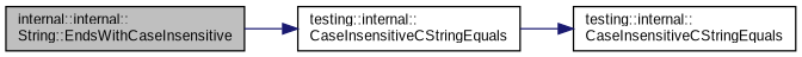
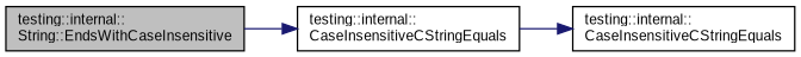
  digraph {
    rankdir=LR
    fontname="Liberation Sans"
    node [color=black fillcolor=white fontname="Liberation Sans" fontsize=10 shape=record style=filled]
    edge [color=midnightblue fontname="Liberation Sans" fontsize=10 labelfontname=Helvetica labelfontsize=10 style=solid]
-   n1 [fillcolor=grey75 fontcolor=black height=0.2 label="internal::internal::\lString::EndsWithCaseInsensitive" width=0.4]
+   n1 [fillcolor=grey75 fontcolor=black height=0.2 label="testing::internal::\lString::EndsWithCaseInsensitive" width=0.4]
    n2 [height=0.2 label="testing::internal::\lCaseInsensitiveCStringEquals" width=0.4]
    n3 [height=0.2 label="testing::internal::\lCaseInsensitiveCStringEquals" width=0.4]
    n1 -> n2
    n2 -> n3
  }
